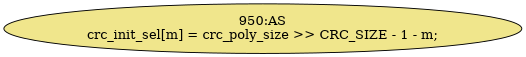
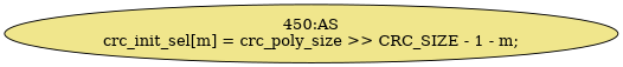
  strict digraph {
    rankdir=LR
-   n1 [ast="<pyverilog.vparser.ast.Assign object at 0x7f01261e3710>" def_var="['crc_init_sel']" fillcolor=khaki label="950:AS\ncrc_init_sel[m] = crc_poly_size >> CRC_SIZE - 1 - m;" statements="[]" style=filled typ=Assign use_var="['crc_poly_size', 'm']"]
+   n1 [ast="<pyverilog.vparser.ast.Assign object at 0x7f01261e3710>" def_var="['crc_init_sel']" fillcolor=khaki label="450:AS\ncrc_init_sel[m] = crc_poly_size >> CRC_SIZE - 1 - m;" statements="[]" style=filled typ=Assign use_var="['crc_poly_size', 'm']"]
  }
